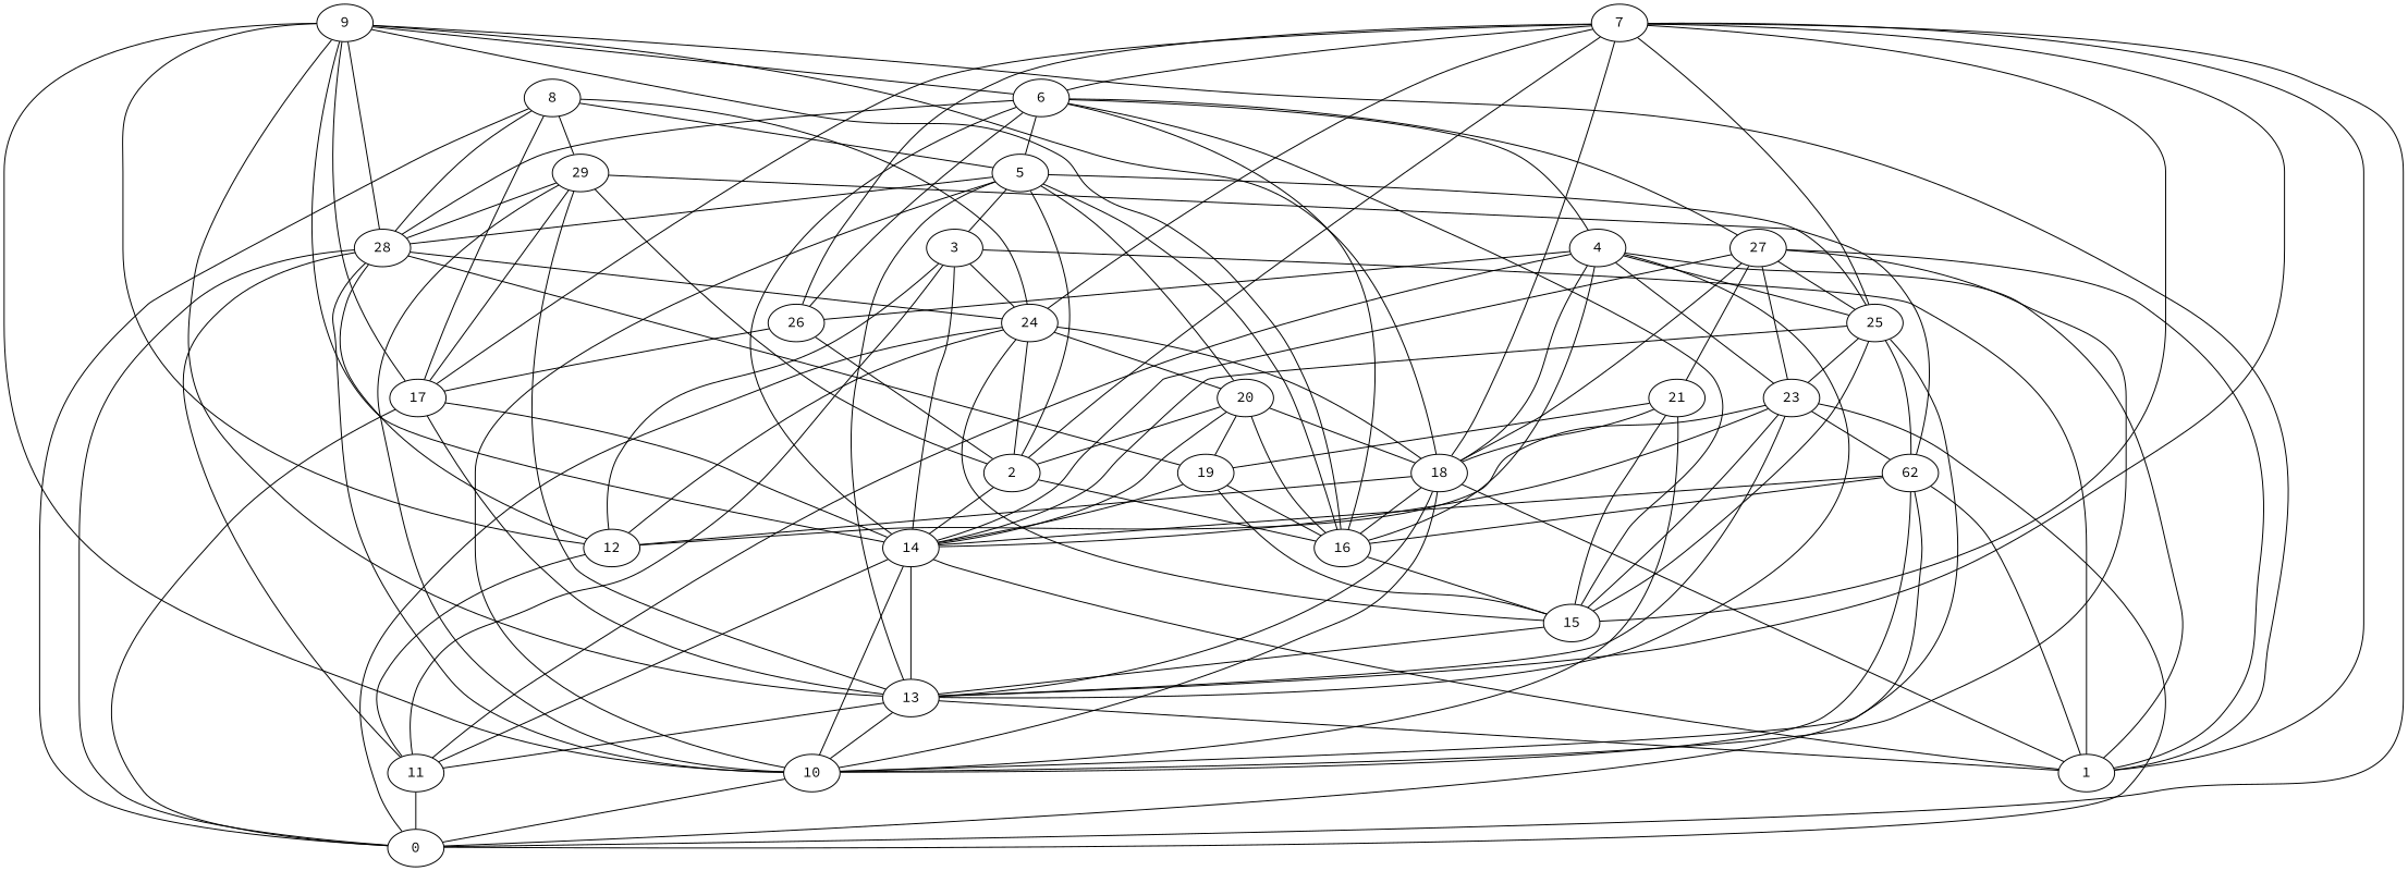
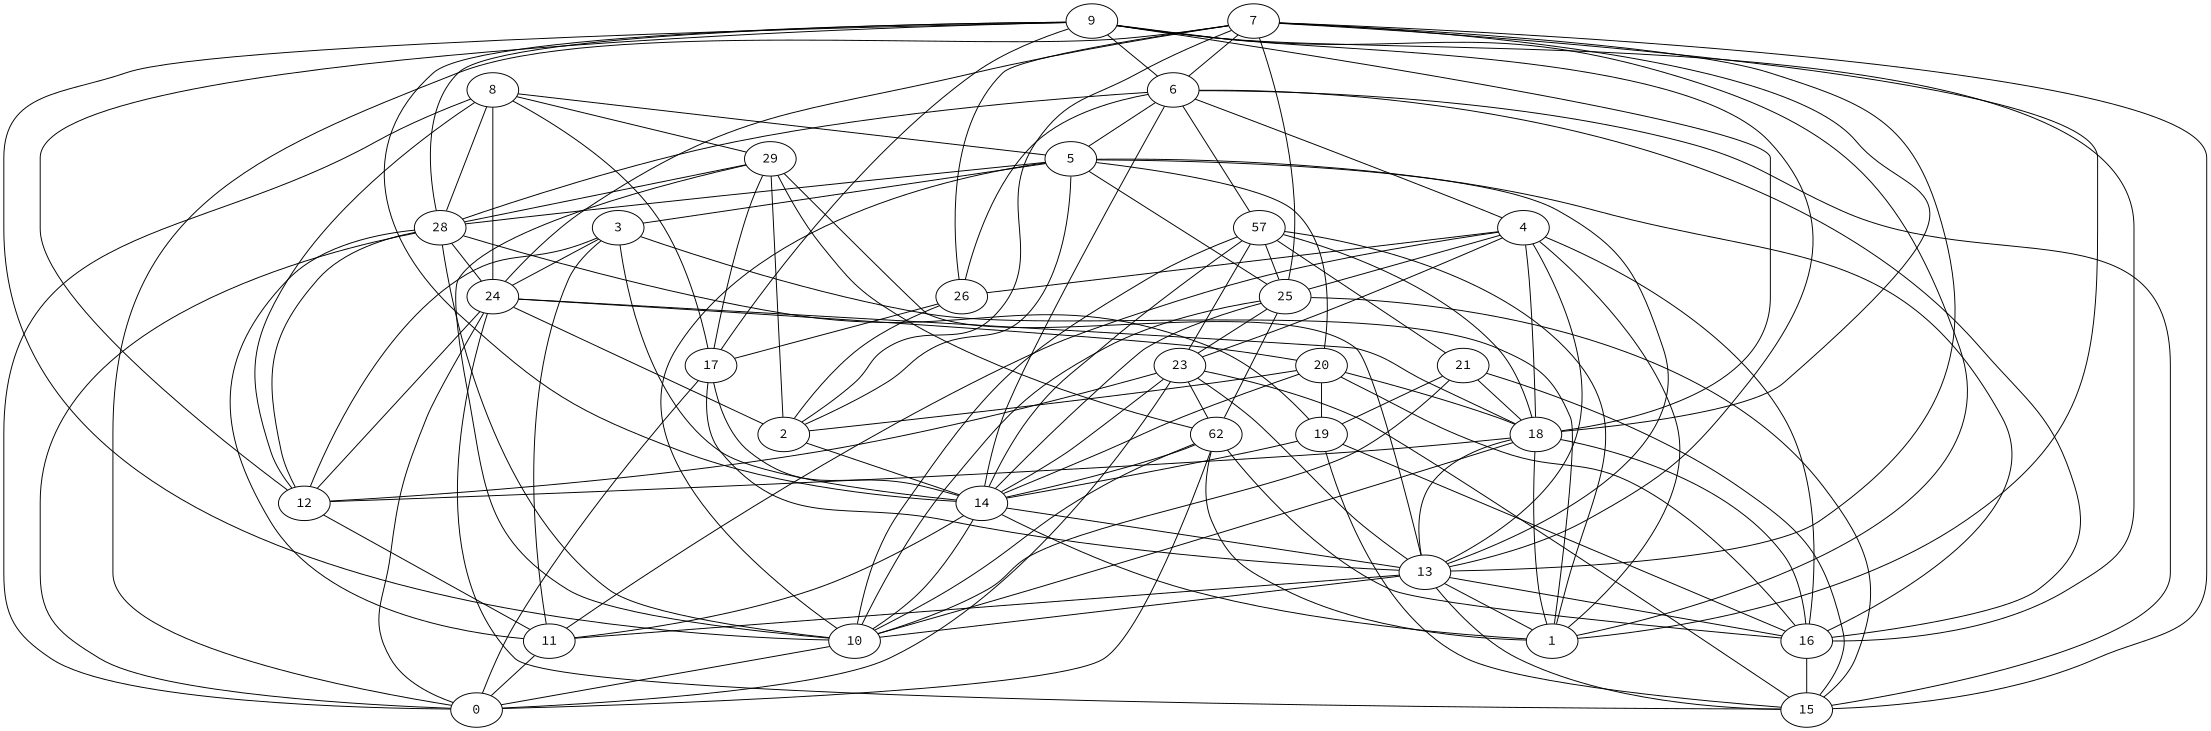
  digraph {
    fontname="Source Code Pro"
    node [fontname="Source Code Pro"]
    edge [color=black dir=none fontname="Source Code Pro"]
    14
    11
    10
    0
    1
    13
    26
    17
    2
    16
    15
    25
    23
    n14 [label=62]
    5
    20
    3
    28
    18
    19
    12
    24
-   27
+   27 [label=57]
    21
    6
    4
    8
    29
    9
    7
    subgraph sub_1 {
      14
      11
      10
      0
      1
      13
      26
      17
      2
      16
      15
      25
      23
      n14
      5
      20
      3
      28
      18
      19
      12
      24
      27
      21
      6
      4
      8
      29
      9
      7
    }
    14 -> 11
    14 -> 10
    14 -> 1
    14 -> 13
    11 -> 0
    10 -> 0
    13 -> 11
    13 -> 10
    13 -> 1
    26 -> 17
    26 -> 2
    17 -> 14
    17 -> 0
    17 -> 13
    2 -> 14
-   2 -> 16
+   13 -> 16
    16 -> 15
    15 -> 13
    25 -> 14
    25 -> 10
    25 -> 15
    25 -> 23
    25 -> n14
    23 -> 14
    23 -> 0
    23 -> 13
    23 -> 15
    23 -> n14
    23 -> 12
    n14 -> 14
    n14 -> 10
    n14 -> 0
    n14 -> 1
    n14 -> 16
    5 -> 10
    5 -> 13
    5 -> 2
    5 -> 16
    5 -> 25
    5 -> 20
    5 -> 3
    5 -> 28
    20 -> 14
    20 -> 2
    20 -> 16
    20 -> 18
    20 -> 19
    3 -> 14
    3 -> 11
    3 -> 1
    3 -> 12
    3 -> 24
    28 -> 11
    28 -> 10
    28 -> 0
    28 -> 19
    28 -> 12
    28 -> 24
    18 -> 10
    18 -> 1
    18 -> 13
    18 -> 16
    18 -> 12
    19 -> 14
    19 -> 16
    19 -> 15
    12 -> 11
    24 -> 0
    24 -> 2
    24 -> 15
    24 -> 20
    24 -> 18
    24 -> 12
    27 -> 14
    27 -> 10
    27 -> 1
    27 -> 25
    27 -> 23
    27 -> 18
    27 -> 21
    21 -> 10
    21 -> 15
    21 -> 18
    21 -> 19
    6 -> 14
    6 -> 26
    6 -> 16
    6 -> 15
    6 -> 5
    6 -> 28
    6 -> 27
    6 -> 4
    4 -> 11
    4 -> 1
    4 -> 13
    4 -> 26
    4 -> 16
    4 -> 25
    4 -> 23
    4 -> 18
    8 -> 0
    8 -> 17
    8 -> 5
    8 -> 28
+   8 -> 12
    8 -> 24
    8 -> 29
    29 -> 10
    29 -> 13
    29 -> 17
    29 -> 2
    29 -> n14
    29 -> 28
    9 -> 14
    9 -> 10
    9 -> 1
    9 -> 13
    9 -> 17
    9 -> 16
    9 -> 28
    9 -> 18
    9 -> 12
    9 -> 6
    7 -> 0
    7 -> 1
    7 -> 13
    7 -> 26
-   7 -> 17
    7 -> 2
    7 -> 15
    7 -> 25
    7 -> 18
    7 -> 24
    7 -> 6
  }
